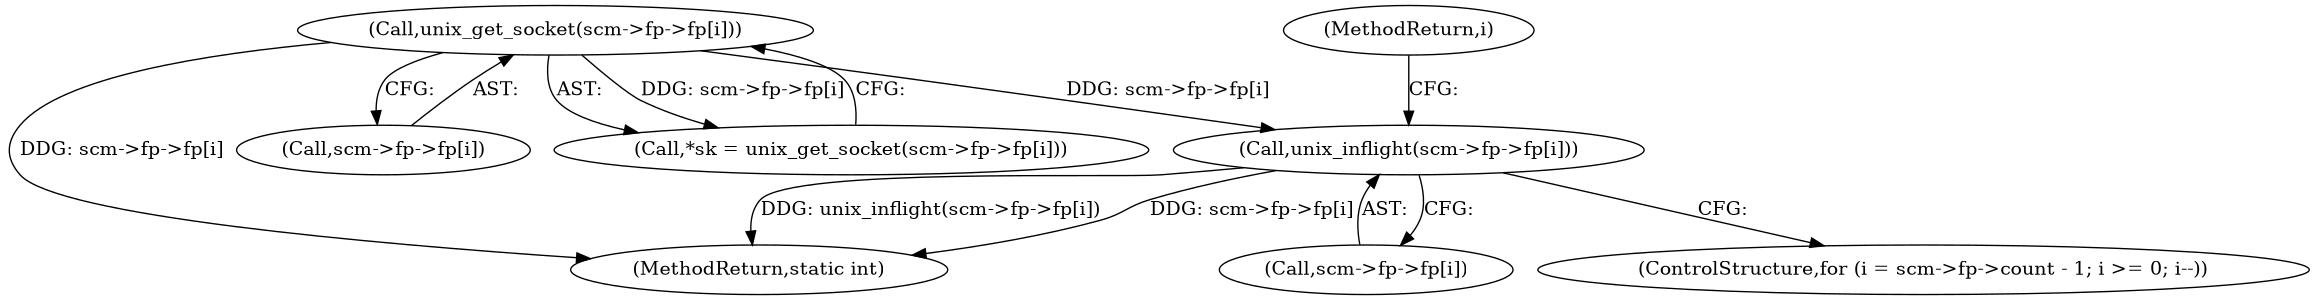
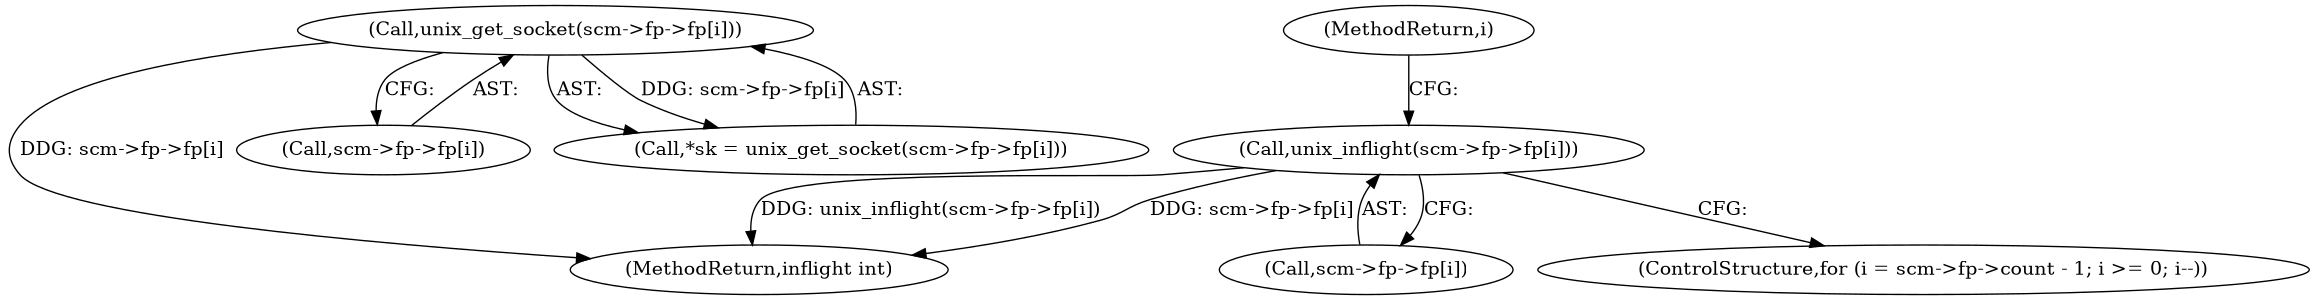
  digraph {
    n1 [label="(Call,unix_inflight(scm->fp->fp[i]))"]
    n2 [label="(Call,scm->fp->fp[i])"]
-   n3 [label="(MethodReturn,static int)"]
+   n3 [label="(MethodReturn,inflight int)"]
    n4 [label="(ControlStructure,for (i = scm->fp->count - 1; i >= 0; i--))"]
    n5 [label="(Call,unix_get_socket(scm->fp->fp[i]))"]
    n6 [label="(Call,scm->fp->fp[i])"]
    n7 [label="(Call,*sk = unix_get_socket(scm->fp->fp[i]))"]
    n8 [label="(MethodReturn,i)"]
    n1 -> n2 [label="CFG: "]
    n1 -> n3 [label="DDG: unix_inflight(scm->fp->fp[i])"]
    n1 -> n3 [label="DDG: scm->fp->fp[i]"]
    n1 -> n4 [label="CFG: "]
    n2 -> n1 [label="AST: "]
-   n5 -> n1 [label="DDG: scm->fp->fp[i]"]
    n5 -> n3 [label="DDG: scm->fp->fp[i]"]
    n5 -> n6 [label="CFG: "]
    n5 -> n7 [label="AST: "]
    n5 -> n7 [label="DDG: scm->fp->fp[i]"]
    n6 -> n5 [label="AST: "]
-   n7 -> n5 [label="CFG: "]
+   n7 -> n5 [label="AST: "]
    n8 -> n1 [label="CFG: "]
  }
